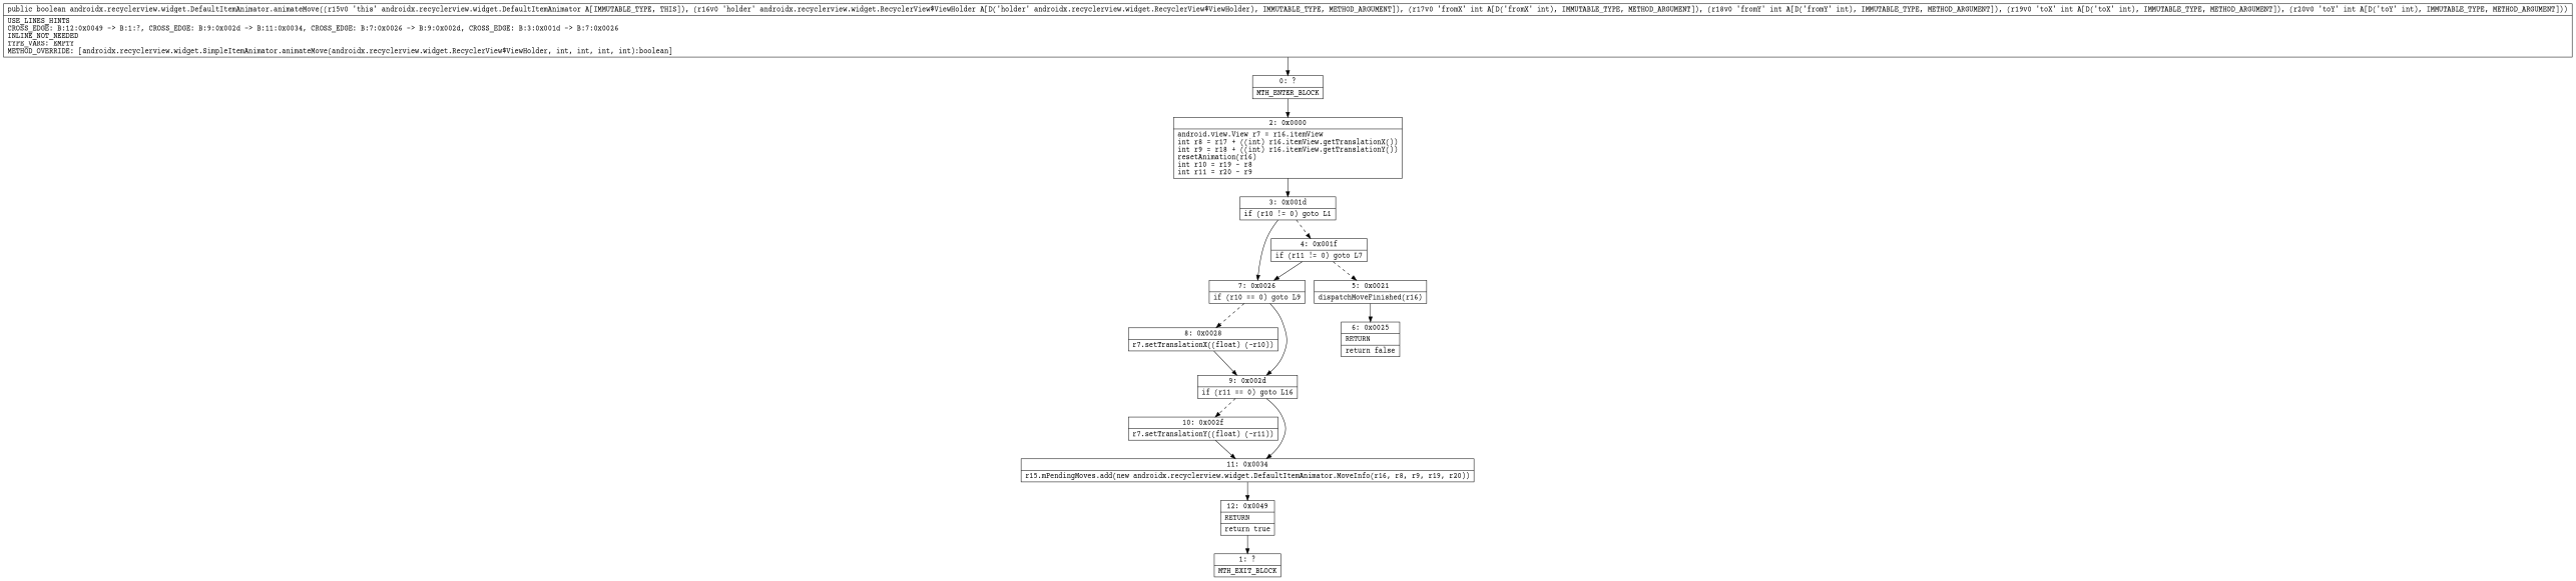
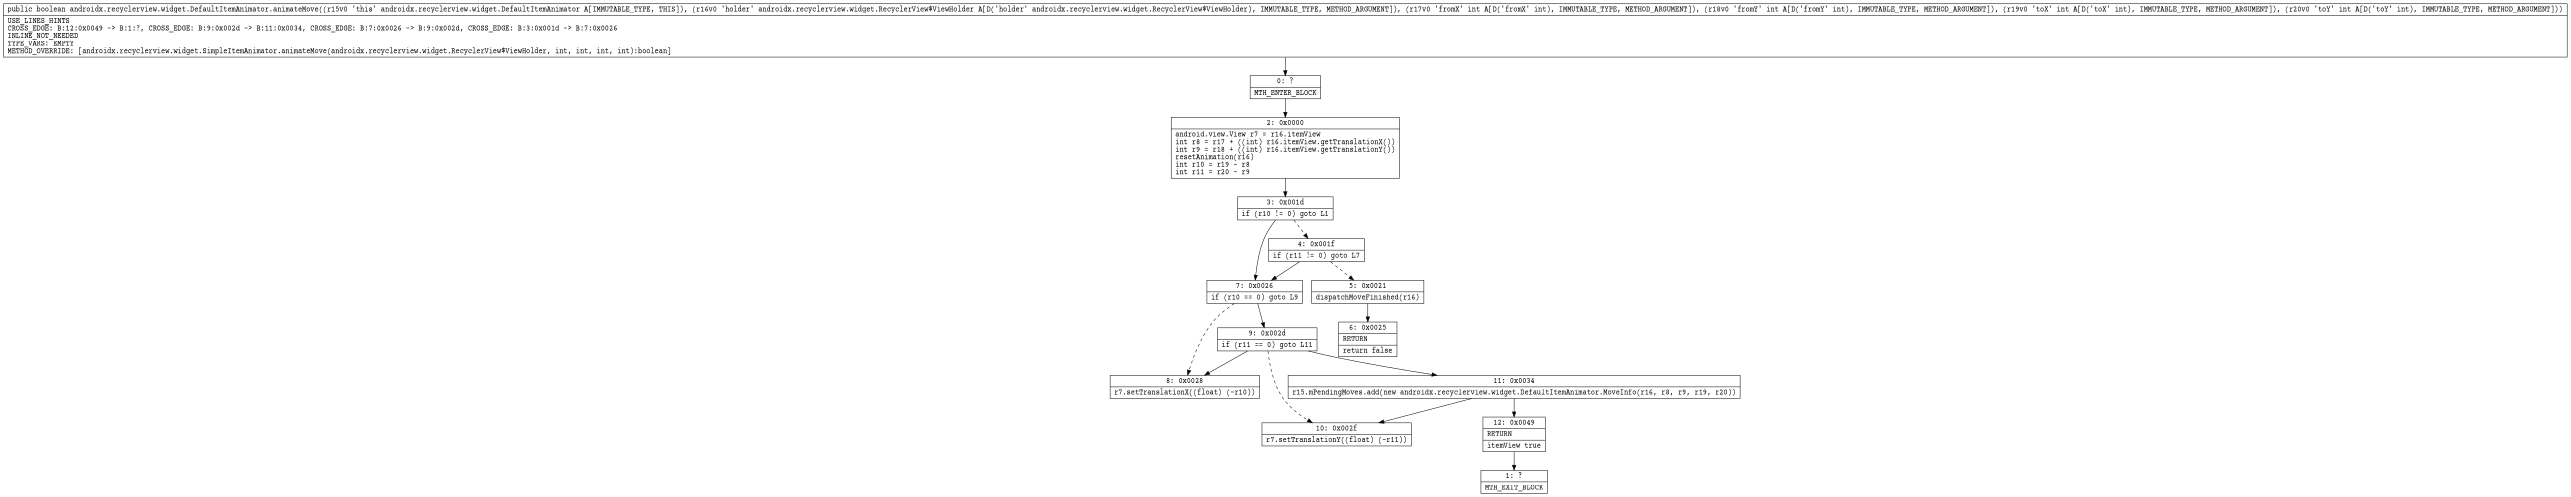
  digraph {
    fontname="Courier Prime"
    node [fontname="Courier Prime" shape=record]
    edge [fontname="Courier Prime"]
    n1 [label="{0\:\ ?|MTH_ENTER_BLOCK\l}"]
    n2 [label="{2\:\ 0x0000|android.view.View r7 = r16.itemView\lint r8 = r17 + ((int) r16.itemView.getTranslationX())\lint r9 = r18 + ((int) r16.itemView.getTranslationY())\lresetAnimation(r16)\lint r10 = r19 \- r8\lint r11 = r20 \- r9\l}"]
    n3 [label="{3\:\ 0x001d|if (r10 != 0) goto L1\l}"]
    n4 [label="{4\:\ 0x001f|if (r11 != 0) goto L7\l}"]
    n5 [label="{7\:\ 0x0026|if (r10 == 0) goto L9\l}"]
    n6 [label="{5\:\ 0x0021|dispatchMoveFinished(r16)\l}"]
    n7 [label="{8\:\ 0x0028|r7.setTranslationX((float) (\-r10))\l}"]
-   n8 [label="{9\:\ 0x002d|if (r11 == 0) goto L16\l}"]
+   n8 [label="{9\:\ 0x002d|if (r11 == 0) goto L11\l}"]
    n9 [label="{6\:\ 0x0025|RETURN\l|return false\l}"]
    n10 [label="{1\:\ ?|MTH_EXIT_BLOCK\l}"]
    n11 [label="{10\:\ 0x002f|r7.setTranslationY((float) (\-r11))\l}"]
    n12 [label="{11\:\ 0x0034|r15.mPendingMoves.add(new androidx.recyclerview.widget.DefaultItemAnimator.MoveInfo(r16, r8, r9, r19, r20))\l}"]
-   n13 [label="{12\:\ 0x0049|RETURN\l|return true\l}"]
+   n13 [label="{12\:\ 0x0049|RETURN\l|itemView true\l}"]
    n14 [label="{public boolean androidx.recyclerview.widget.DefaultItemAnimator.animateMove((r15v0 'this' androidx.recyclerview.widget.DefaultItemAnimator A[IMMUTABLE_TYPE, THIS]), (r16v0 'holder' androidx.recyclerview.widget.RecyclerView$ViewHolder A[D('holder' androidx.recyclerview.widget.RecyclerView$ViewHolder), IMMUTABLE_TYPE, METHOD_ARGUMENT]), (r17v0 'fromX' int A[D('fromX' int), IMMUTABLE_TYPE, METHOD_ARGUMENT]), (r18v0 'fromY' int A[D('fromY' int), IMMUTABLE_TYPE, METHOD_ARGUMENT]), (r19v0 'toX' int A[D('toX' int), IMMUTABLE_TYPE, METHOD_ARGUMENT]), (r20v0 'toY' int A[D('toY' int), IMMUTABLE_TYPE, METHOD_ARGUMENT]))  | USE_LINES_HINTS\lCROSS_EDGE: B:12:0x0049 \-\> B:1:?, CROSS_EDGE: B:9:0x002d \-\> B:11:0x0034, CROSS_EDGE: B:7:0x0026 \-\> B:9:0x002d, CROSS_EDGE: B:3:0x001d \-\> B:7:0x0026\lINLINE_NOT_NEEDED\lTYPE_VARS: EMPTY\lMETHOD_OVERRIDE: [androidx.recyclerview.widget.SimpleItemAnimator.animateMove(androidx.recyclerview.widget.RecyclerView$ViewHolder, int, int, int, int):boolean]\l}"]
    n1 -> n2
    n2 -> n3
    n3 -> n4 [style=dashed]
    n3 -> n5
    n4 -> n5
    n4 -> n6 [style=dashed]
    n5 -> n7 [style=dashed]
    n5 -> n8
    n6 -> n9
-   n7 -> n8
+   n8 -> n7
    n8 -> n11 [style=dashed]
    n8 -> n12
-   n11 -> n12
+   n12 -> n11
    n12 -> n13
    n13 -> n10
    n14 -> n1
  }
